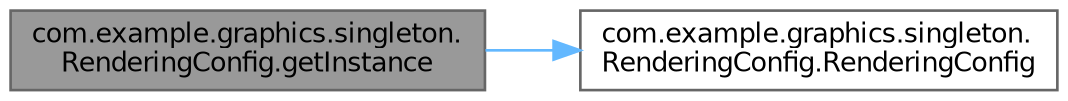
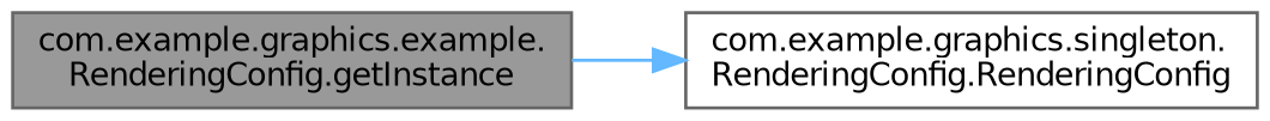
  digraph {
    rankdir=LR
    node [fontname=Helvetica fontsize=10 shape=box style=filled]
-   n1 [color=gray40 fillcolor=grey60 fontcolor=black height=0.2 label="com.example.graphics.singleton.\lRenderingConfig.getInstance" width=0.4]
+   n1 [color=gray40 fillcolor=grey60 fontcolor=black height=0.2 label="com.example.graphics.example.\lRenderingConfig.getInstance" width=0.4]
    n2 [color=grey40 fillcolor=white height=0.2 label="com.example.graphics.singleton.\lRenderingConfig.RenderingConfig" width=0.4]
    n1 -> n2 [color=steelblue1 fontname=Helvetica fontsize=10 labelfontname=Helvetica labelfontsize=10 style=solid]
  }
